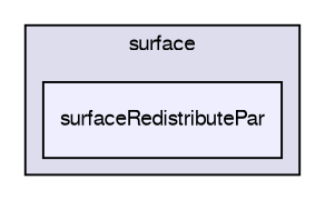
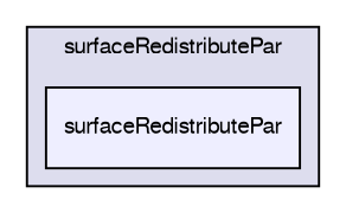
  digraph {
    compound=true
    n1 [fillcolor="#eeeeff" fontname=FreeSans fontsize=10 label=surfaceRedistributePar pencolor=black shape=box style=filled]
    subgraph cluster_1 {
      bgcolor="#ddddee"
      fontname=FreeSans
      fontsize=10
-     label=surface
+     label=surfaceRedistributePar
      pencolor=black
      n1
    }
  }
